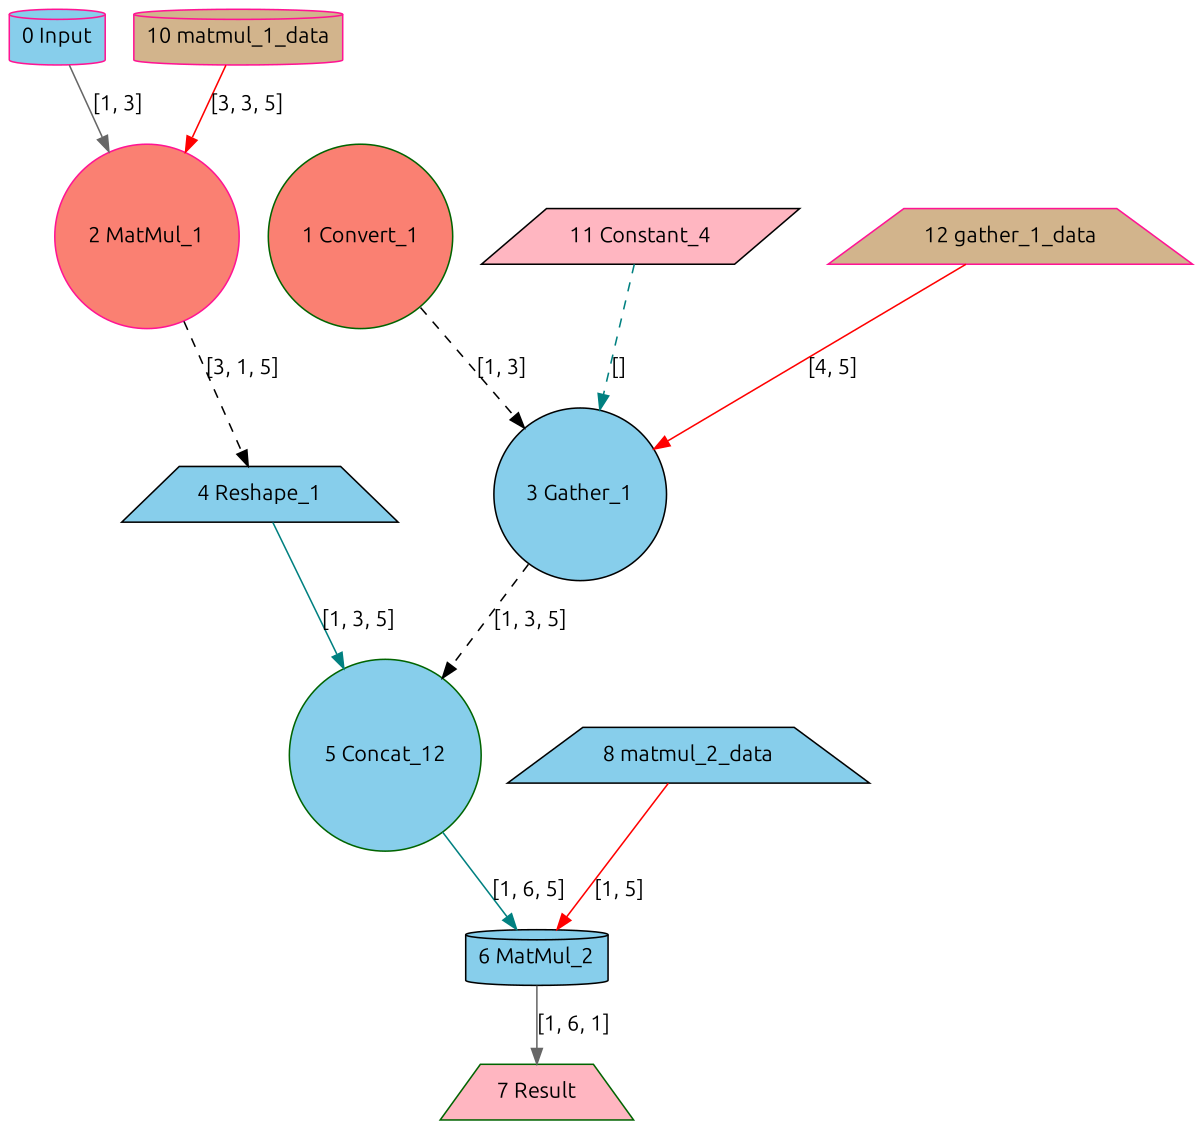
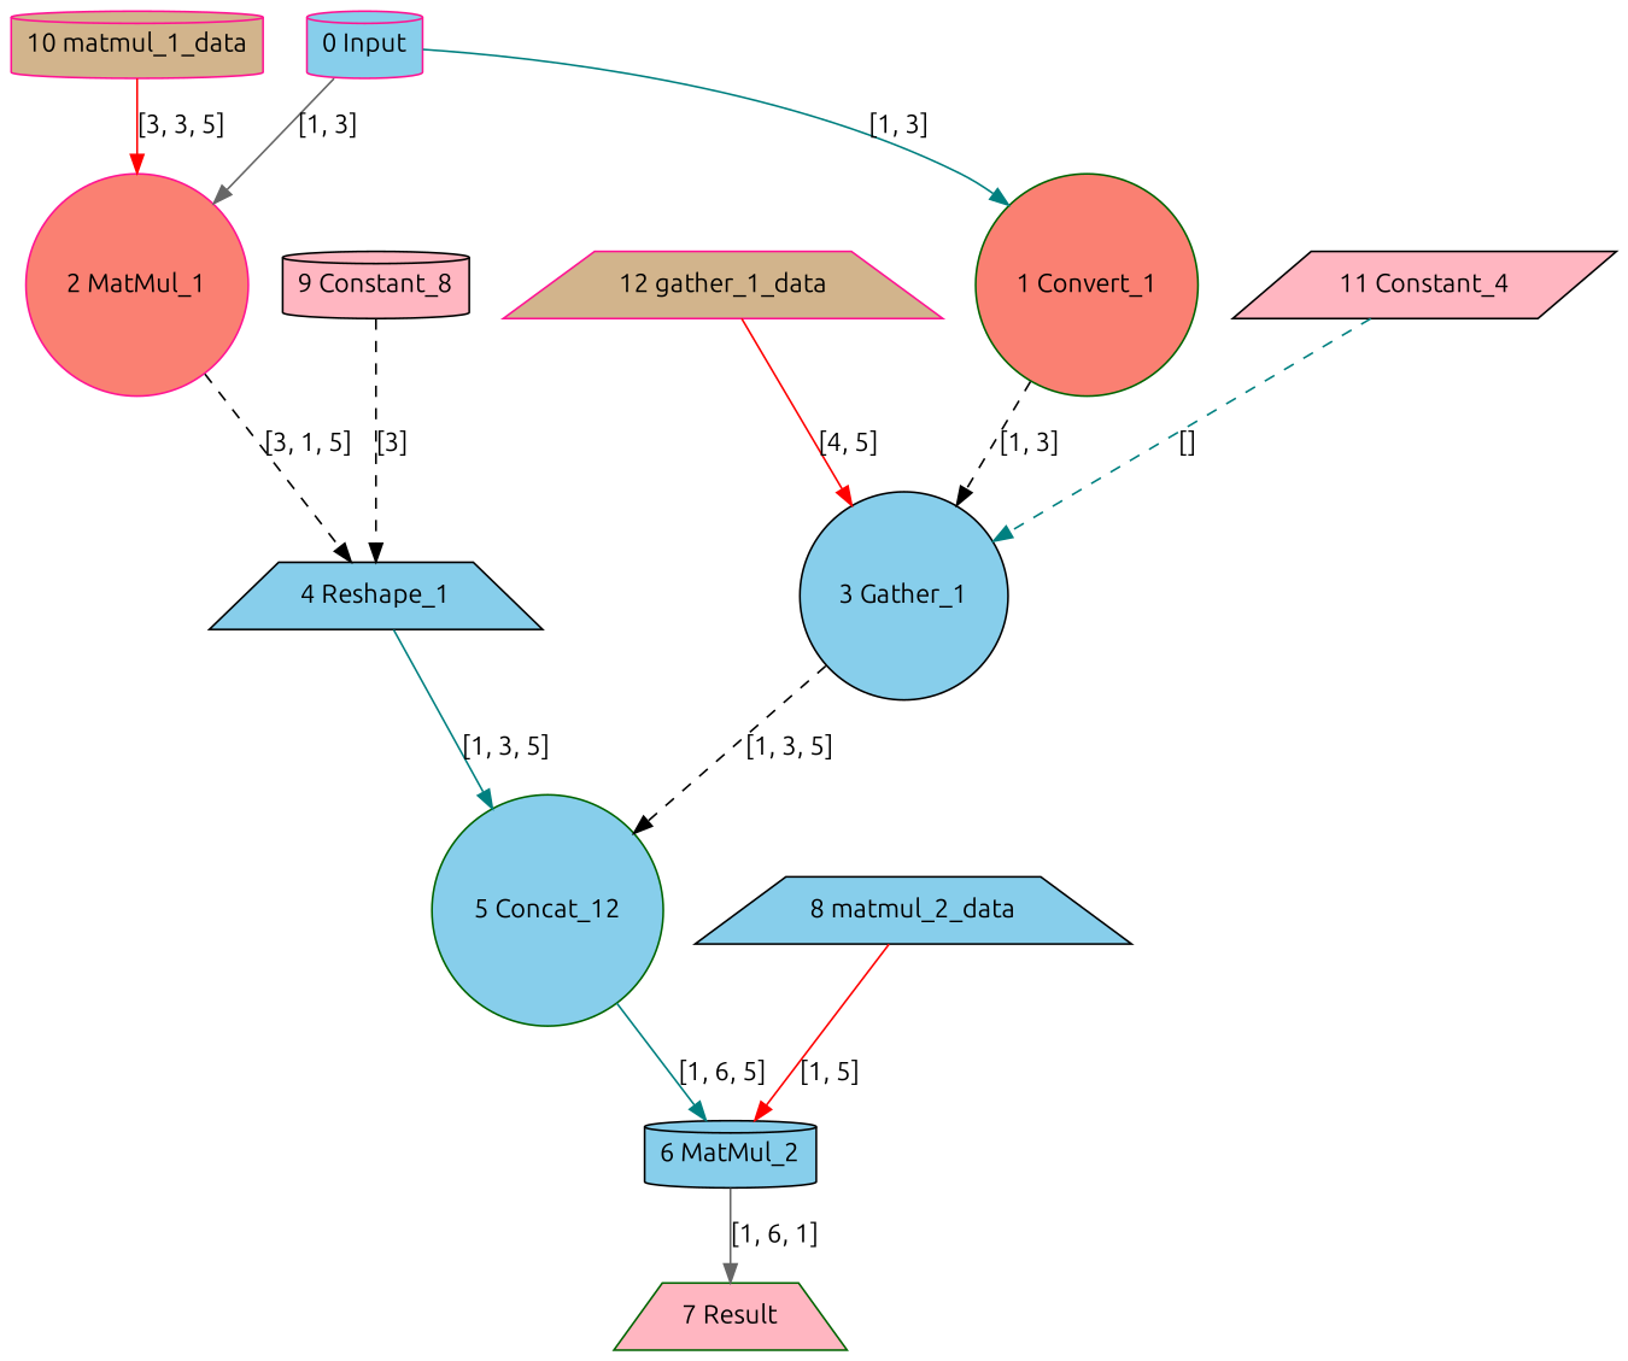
  strict digraph {
    fontname=Ubuntu
    node [color=black fillcolor=skyblue fontname=Ubuntu shape=cylinder style=filled type=Constant]
    edge [color=teal fontname=Ubuntu style=solid]
    "0 Input" [color=deeppink type=Parameter]
    "1 Convert_1" [color=darkgreen fillcolor=salmon shape=circle type=Convert]
    "2 MatMul_1" [color=deeppink fillcolor=salmon shape=circle type=MatMul]
    "3 Gather_1" [shape=circle type=Gather]
    "4 Reshape_1" [shape=trapezium type=Reshape]
    "5 Concat_12" [color=darkgreen shape=circle type=Concat]
    "6 MatMul_2" [type=MatMul]
    "7 Result" [color=darkgreen fillcolor=lightpink shape=trapezium type=Result]
    "8 matmul_2_data" [shape=trapezium]
+   "9 Constant_8" [fillcolor=lightpink]
    "10 matmul_1_data" [color=deeppink fillcolor=tan]
    "11 Constant_4" [fillcolor=lightpink shape=parallelogram]
    "12 gather_1_data" [color=deeppink fillcolor=tan shape=trapezium]
+   "0 Input" -> "1 Convert_1" [label="[1, 3]"]
    "0 Input" -> "2 MatMul_1" [color=gray40 label="[1, 3]"]
    "1 Convert_1" -> "3 Gather_1" [color=black label="[1, 3]" style=dashed]
    "2 MatMul_1" -> "4 Reshape_1" [color=black label="[3, 1, 5]" style=dashed]
    "3 Gather_1" -> "5 Concat_12" [color=black label="[1, 3, 5]" style=dashed]
    "4 Reshape_1" -> "5 Concat_12" [label="[1, 3, 5]"]
    "5 Concat_12" -> "6 MatMul_2" [label="[1, 6, 5]"]
    "6 MatMul_2" -> "7 Result" [color=gray40 label="[1, 6, 1]"]
    "8 matmul_2_data" -> "6 MatMul_2" [color=red label="[1, 5]"]
+   "9 Constant_8" -> "4 Reshape_1" [color=black label="[3]" style=dashed]
    "10 matmul_1_data" -> "2 MatMul_1" [color=red label="[3, 3, 5]"]
    "11 Constant_4" -> "3 Gather_1" [label="[]" style=dashed]
    "12 gather_1_data" -> "3 Gather_1" [color=red label="[4, 5]"]
  }
